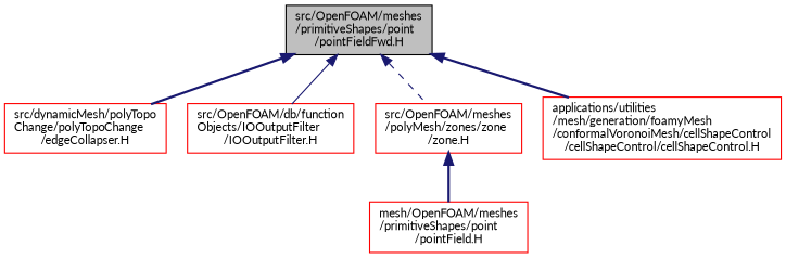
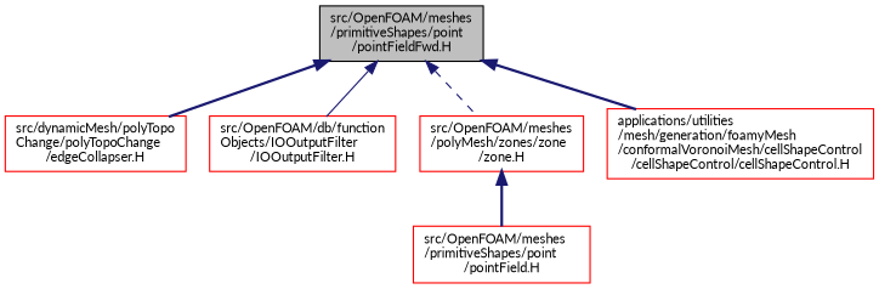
  digraph {
    fontname=Lato
    node [color=red fontname=Lato fontsize=10 shape=record]
    edge [color=midnightblue dir=back fontname=Lato fontsize=10 labelfontname=Helvetica labelfontsize=10 style=bold]
    n1 [color=black fillcolor=grey75 fontcolor=black height=0.2 label="src/OpenFOAM/meshes\l/primitiveShapes/point\l/pointFieldFwd.H" style=filled width=0.4]
    n2 [height=0.2 label="src/dynamicMesh/polyTopo\lChange/polyTopoChange\l/edgeCollapser.H" width=0.4]
    n3 [height=0.2 label="src/OpenFOAM/db/function\lObjects/IOOutputFilter\l/IOOutputFilter.H" width=0.4]
    n4 [height=0.2 label="src/OpenFOAM/meshes\l/polyMesh/zones/zone\l/zone.H" width=0.4]
    n5 [height=0.2 label="applications/utilities\l/mesh/generation/foamyMesh\l/conformalVoronoiMesh/cellShapeControl\l/cellShapeControl/cellShapeControl.H" width=0.4]
-   n6 [height=0.2 label="mesh/OpenFOAM/meshes\l/primitiveShapes/point\l/pointField.H" width=0.4]
+   n6 [height=0.2 label="src/OpenFOAM/meshes\l/primitiveShapes/point\l/pointField.H" width=0.4]
    n1 -> n2
    n1 -> n3 [style=solid]
    n1 -> n4 [style=dashed]
    n1 -> n5
    n4 -> n6
  }
